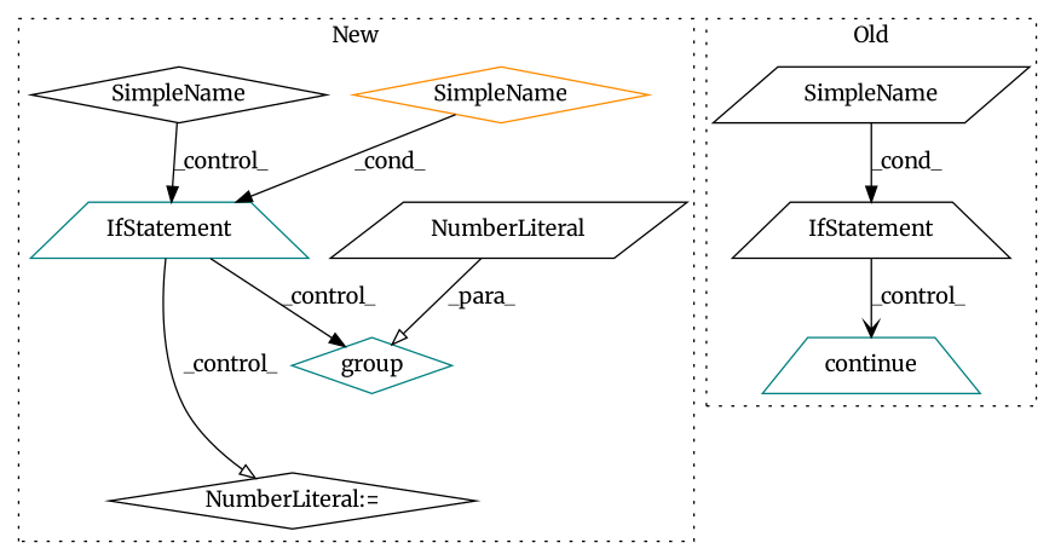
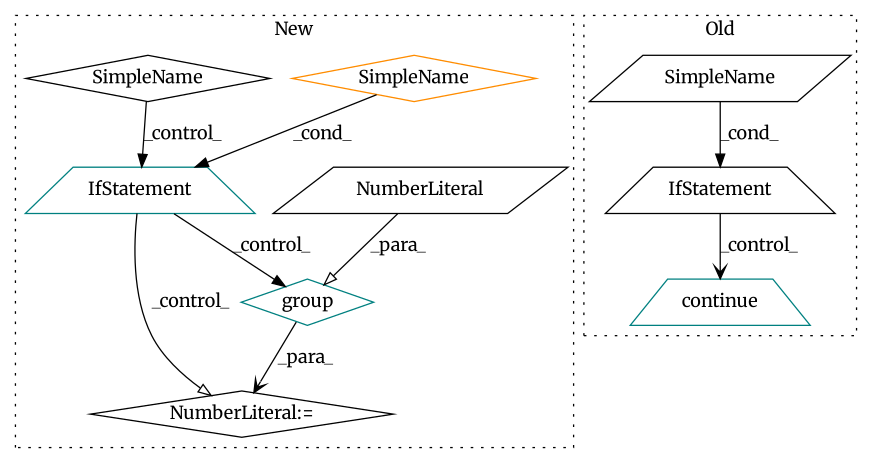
  digraph {
    fontname=Merriweather
    node [a=42 color=black fontname=Merriweather shape=diamond]
    edge [arrowhead=normal fontname=Merriweather]
    n1 [a=32 color=teal l="6,1" label=group s="4078,4085"]
    n2 [a=25 color=teal l="10,2" label=IfStatement s="3949,3970" shape=trapezium]
    n3 [a=34 l=1 label=NumberLiteral s=4084 shape=parallelogram]
    n4 [color=darkorange label=SimpleName]
    n5 [label=SimpleName]
    n6 [a=7 l=1 label="NumberLiteral:=" s=4043]
    n7 [a=18 color=teal l=9 label=continue s=3748 shape=trapezium]
    n8 [a=25 l="4,2" label=IfStatement s="3710,3736" shape=trapezium]
    n9 [label=SimpleName shape=parallelogram]
    subgraph cluster_1 {
      label=New
      style=dotted
      n1
      n2
      n3
      n4
      n5
      n6
    }
    subgraph cluster_2 {
      label=Old
      style=dotted
      n7
      n8
      n9
    }
+   n1 -> n6 [arrowhead=vee label=_para_]
    n2 -> n1 [label=_control_]
    n2 -> n6 [arrowhead=onormal label=_control_]
    n3 -> n1 [arrowhead=onormal label=_para_]
    n4 -> n2 [label=_cond_]
    n5 -> n2 [label=_control_]
    n8 -> n7 [arrowhead=vee label=_control_]
    n9 -> n8 [label=_cond_]
  }
